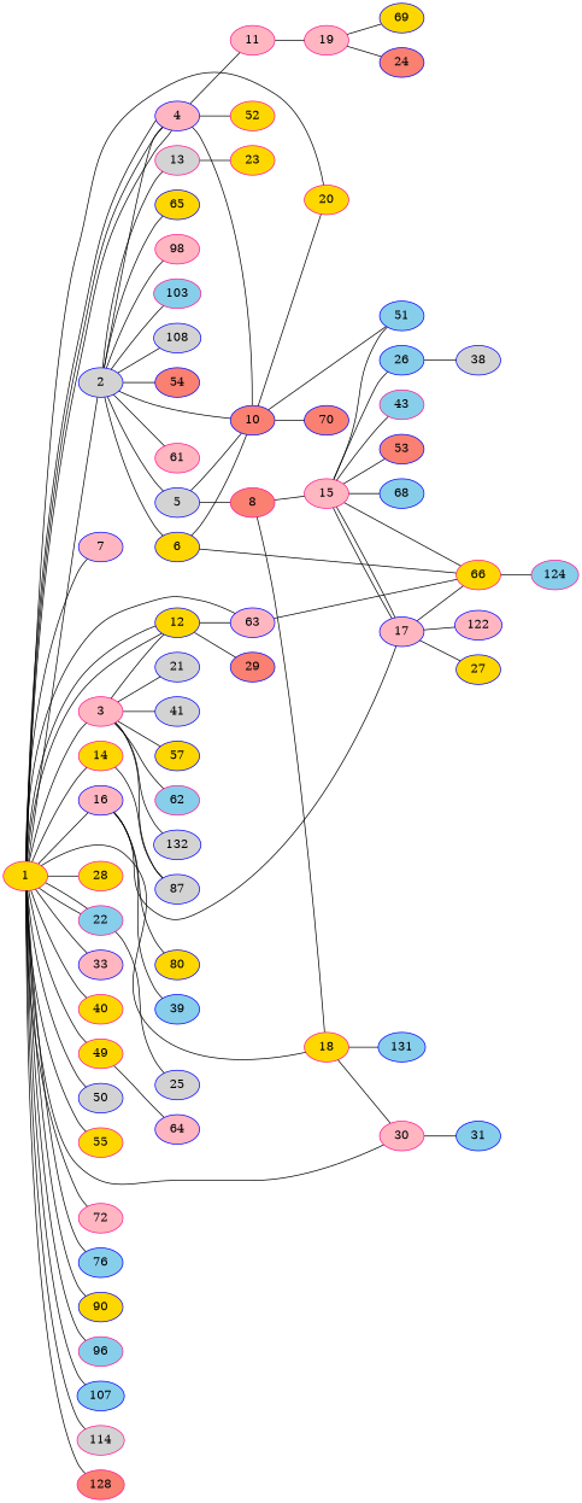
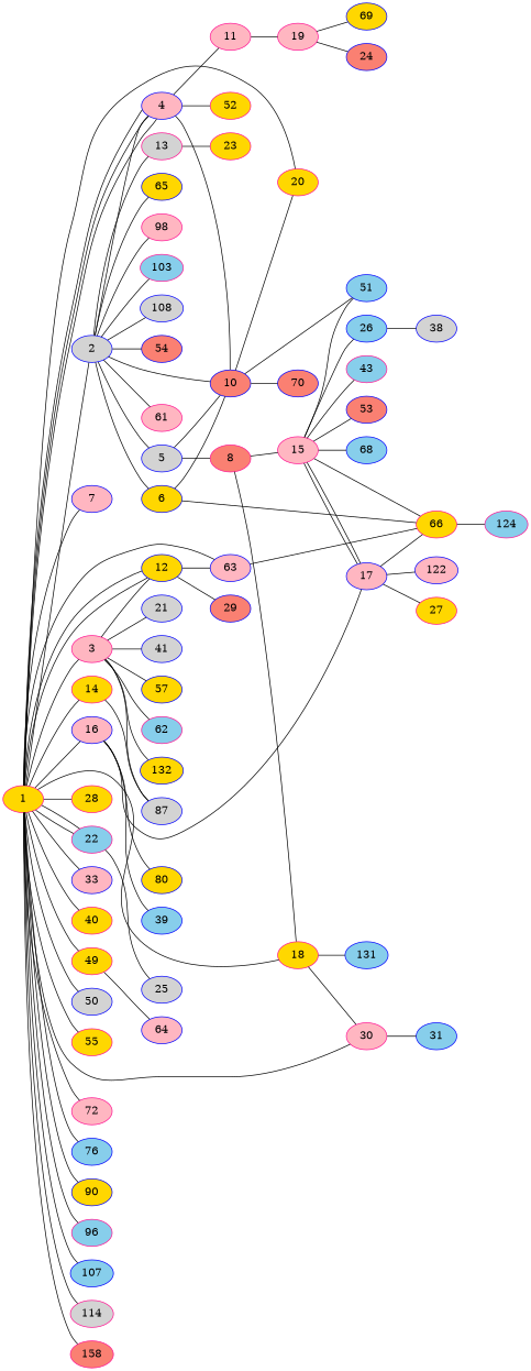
  graph {
    rankdir=LR
    node [color=blue fillcolor=gold style=filled]
    1 [color=deeppink]
    2 [fillcolor=lightgrey]
    3 [color=deeppink fillcolor=lightpink super="+9"]
    4 [fillcolor=lightpink super="+36+56"]
    7 [fillcolor=lightpink]
    12 [super="+135+111+34+37+32+59"]
    14 [color=deeppink]
    16 [fillcolor=lightpink super="+84+116+123+133+97"]
    18 [color=deeppink]
    20 [color=deeppink]
    22 [color=deeppink fillcolor=skyblue super="+101"]
    28 [color=deeppink super="+100"]
    30 [color=deeppink fillcolor=lightpink super="+130"]
    33 [fillcolor=lightpink]
    40 [color=deeppink]
    49 [color=deeppink super="+95"]
    50 [fillcolor=lightgrey]
    55 [color=deeppink super="+85"]
    63 [fillcolor=lightpink super="+71+117+99+79"]
    72 [color=deeppink fillcolor=lightpink]
    76 [fillcolor=skyblue]
    90
    96 [color=deeppink fillcolor=skyblue]
    107 [fillcolor=skyblue]
    114 [color=deeppink fillcolor=lightgrey]
-   128 [color=deeppink fillcolor=salmon]
+   128 [color=deeppink fillcolor=salmon label=158]
    5 [fillcolor=lightgrey super="+78+75"]
    6 [super="+127"]
    10 [fillcolor=salmon super="+82+83+109+125+73+47+74+42"]
    13 [color=deeppink fillcolor=lightgrey super="+48+44"]
    54 [fillcolor=salmon]
    61 [color=deeppink fillcolor=lightpink]
    65
    98 [color=deeppink fillcolor=lightpink]
    103 [color=deeppink fillcolor=skyblue]
    108 [fillcolor=lightgrey]
    21 [fillcolor=lightgrey]
    41 [fillcolor=lightgrey]
    57
    62 [color=deeppink fillcolor=skyblue super="+120+81"]
    87 [fillcolor=lightgrey super="+102+88"]
-   132 [fillcolor=lightgrey super="+139"]
+   132 [super="+139"]
    11 [color=deeppink fillcolor=lightpink super="+91"]
    52 [color=deeppink]
    29 [fillcolor=salmon super="+104"]
    17 [fillcolor=lightpink super="+58+60+35"]
    39 [fillcolor=skyblue super="+45+77"]
    80
    131 [fillcolor=skyblue]
    25 [fillcolor=lightgrey]
    31 [fillcolor=skyblue]
    64 [fillcolor=lightpink]
    66 [color=deeppink super="+137"]
    8 [color=deeppink fillcolor=salmon]
    51 [fillcolor=skyblue super="+106"]
    70 [fillcolor=salmon]
    23 [color=deeppink]
    19 [color=deeppink fillcolor=lightpink super="+140"]
    15 [color=deeppink fillcolor=lightpink]
    124 [color=deeppink fillcolor=skyblue]
    26 [fillcolor=skyblue super="+89"]
    43 [color=deeppink fillcolor=skyblue]
    53 [fillcolor=salmon]
    68 [fillcolor=skyblue]
    24 [fillcolor=salmon super="+93"]
    69
-   27
+   27 [color=deeppink]
    122 [fillcolor=lightpink]
    38 [fillcolor=lightgrey]
    1 -- 2
    1 -- 3
    1 -- 4
    1 -- 4
    1 -- 4
    1 -- 7
    1 -- 12 [weight=3]
    1 -- 12
    1 -- 14
    1 -- 16
    1 -- 18
    1 -- 20
    1 -- 22
    1 -- 22
    1 -- 28
    1 -- 30
    1 -- 33
    1 -- 40
    1 -- 49
    1 -- 50
    1 -- 55
    1 -- 63
    1 -- 72
    1 -- 76
    1 -- 90
    1 -- 96
    1 -- 107
    1 -- 114
    1 -- 128
    2 -- 4
    2 -- 5
    2 -- 6
    2 -- 10 [weight=2]
    2 -- 13
    2 -- 54
    2 -- 61
    2 -- 65
    2 -- 98
    2 -- 103
    2 -- 108
    3 -- 12
    3 -- 21
    3 -- 41
    3 -- 57
    3 -- 62
    3 -- 87
    3 -- 132
    4 -- 10
    4 -- 11
    4 -- 52
    12 -- 63 [weight=2]
    12 -- 29
    14 -- 87
    16 -- 17
    16 -- 39
    16 -- 80
    18 -- 30
    18 -- 131
    22 -- 25
    30 -- 31
    49 -- 64
    63 -- 66
    5 -- 10
    5 -- 8
    6 -- 10
    6 -- 66
    10 -- 20
    10 -- 51
    10 -- 70
    13 -- 23
    11 -- 19
    17 -- 66
    17 -- 27
    17 -- 122
    66 -- 124
    8 -- 18
    8 -- 15
    19 -- 24
    19 -- 69
    15 -- 17
    15 -- 17
    15 -- 66
    15 -- 51
    15 -- 26
    15 -- 43
    15 -- 53
    15 -- 68
    26 -- 38
  }
